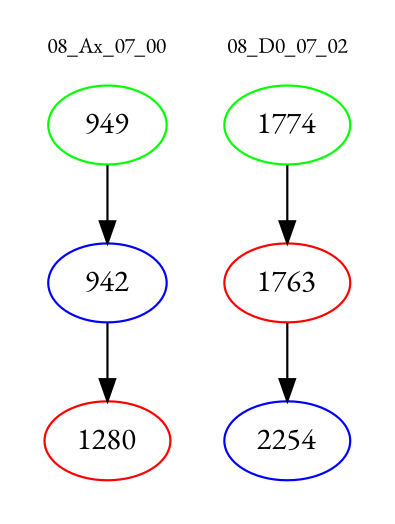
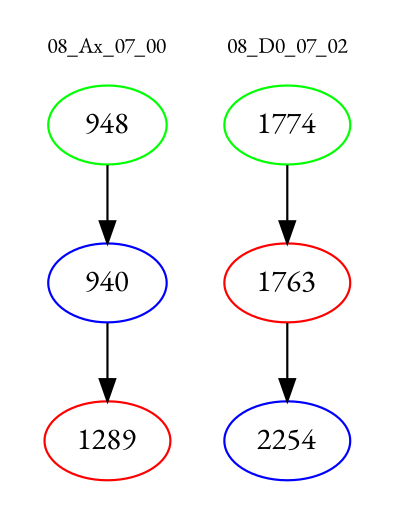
  digraph {
    fontname="EB Garamond"
    node [color=green fontname="EB Garamond"]
    edge [color=black fontname="EB Garamond"]
-   n1 [label=949]
-   n2 [color=blue label=942]
-   n3 [color=red label=1280]
+   n1 [label=948]
+   n2 [color=blue label=940]
+   n3 [color=red label=1289]
    n4 [label=1774]
    n5 [color=red label=1763]
    n6 [color=blue label=2254]
    subgraph cluster_1 {
      color=white
      fontsize=10
      label="08_Ax_07_00"
      n1
      n2
      n3
    }
    subgraph cluster_2 {
      color=white
      fontsize=10
      label="08_D0_07_02"
      n4
      n5
      n6
    }
    n1 -> n2
    n2 -> n3
    n4 -> n5
    n5 -> n6
  }
